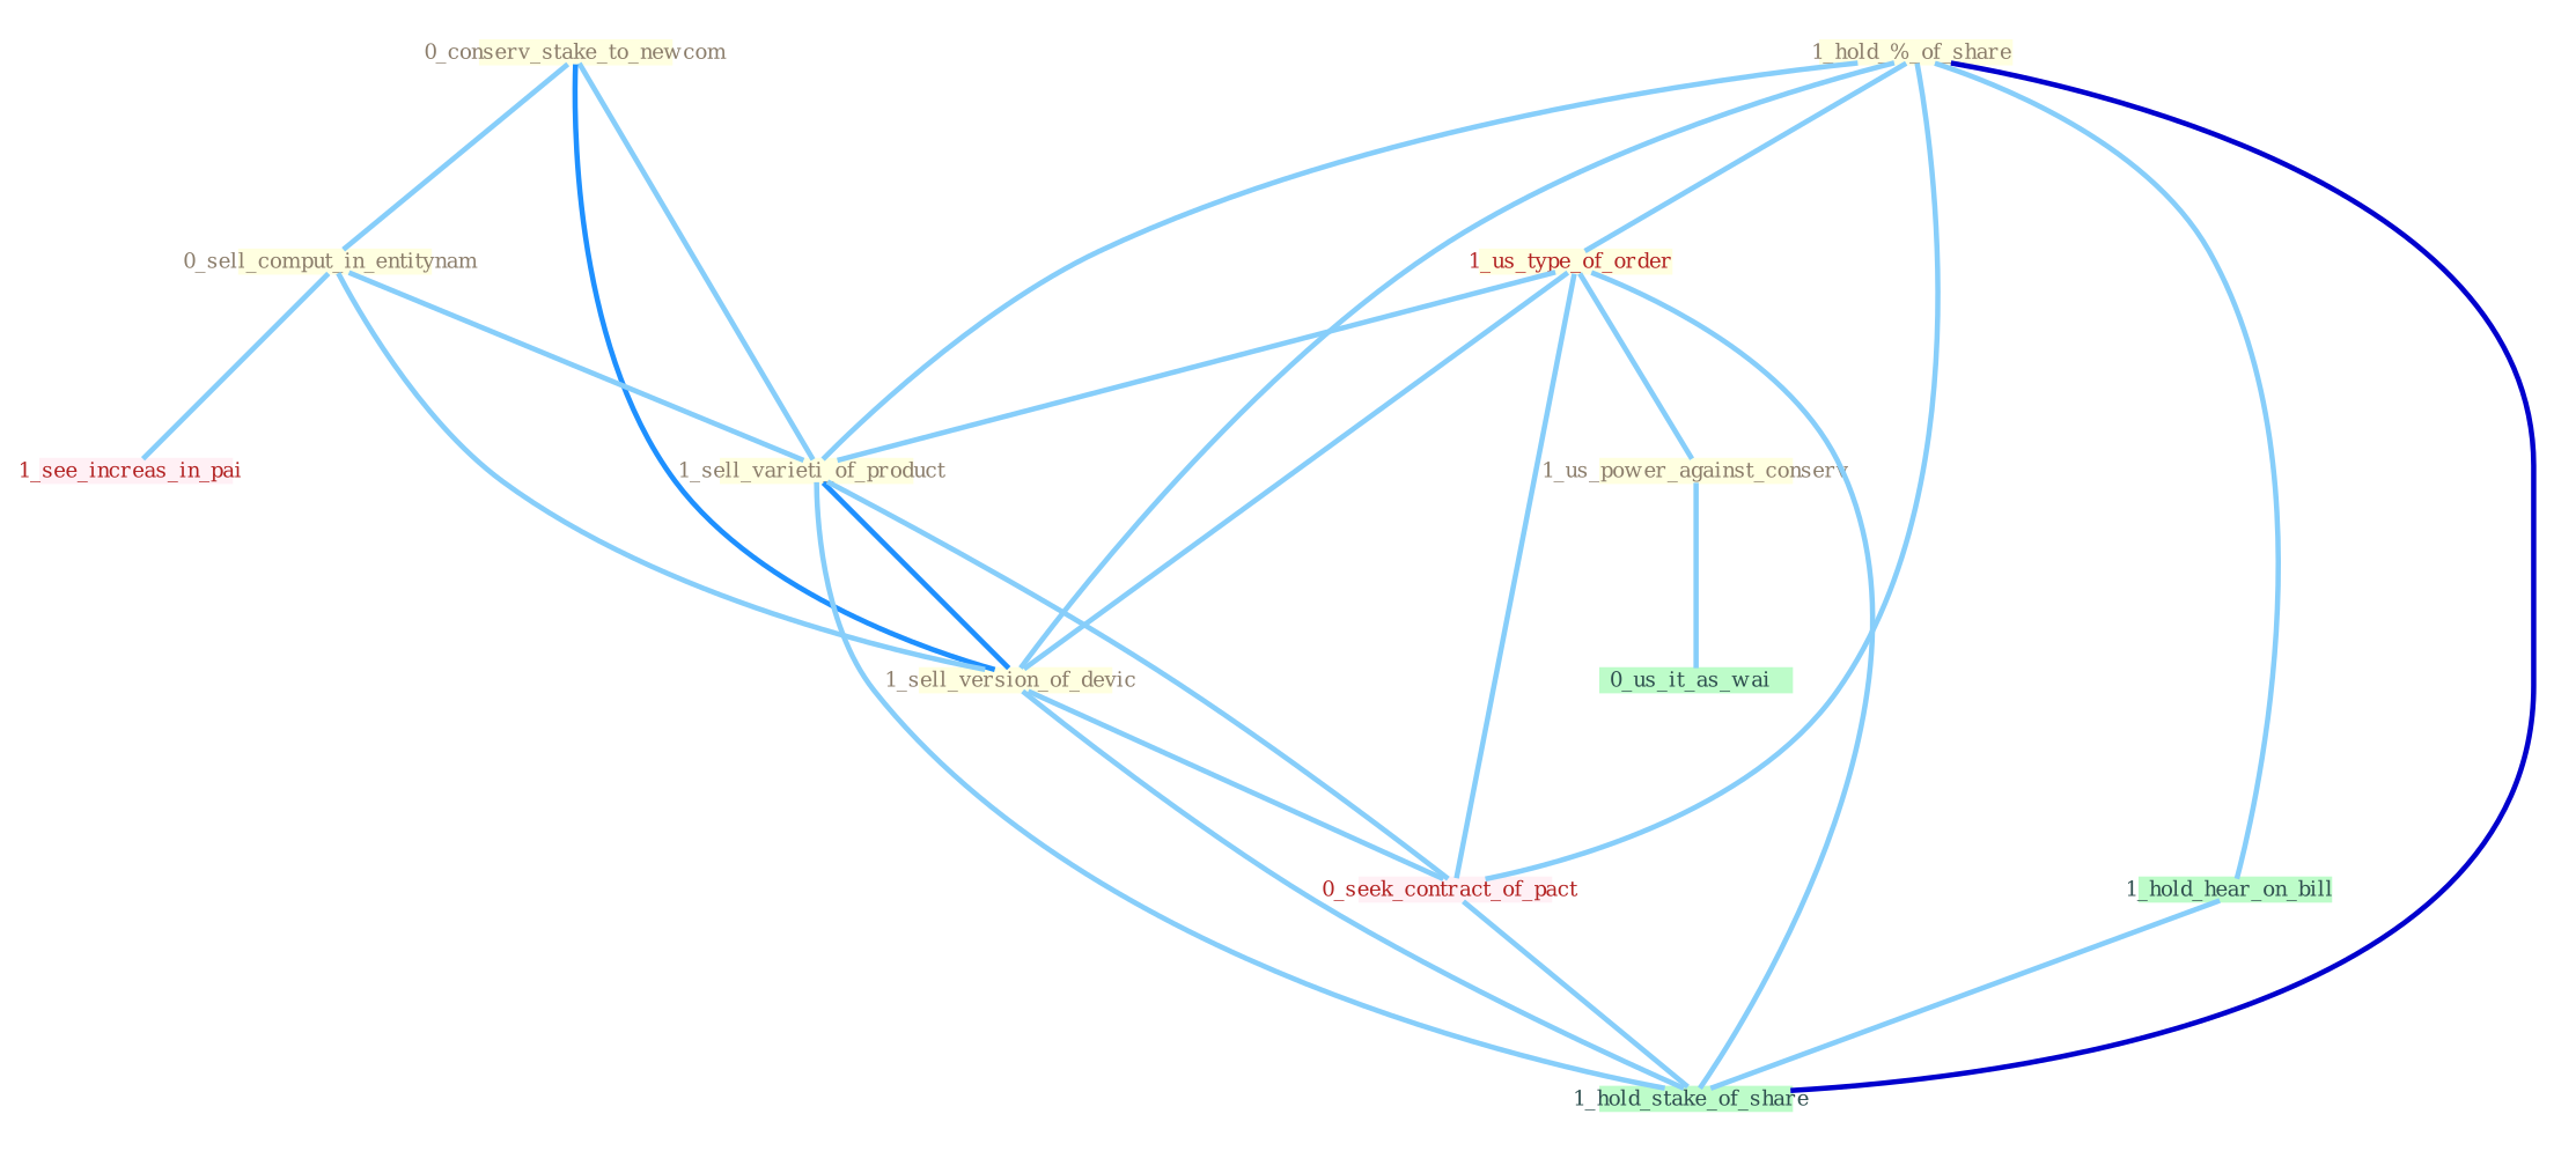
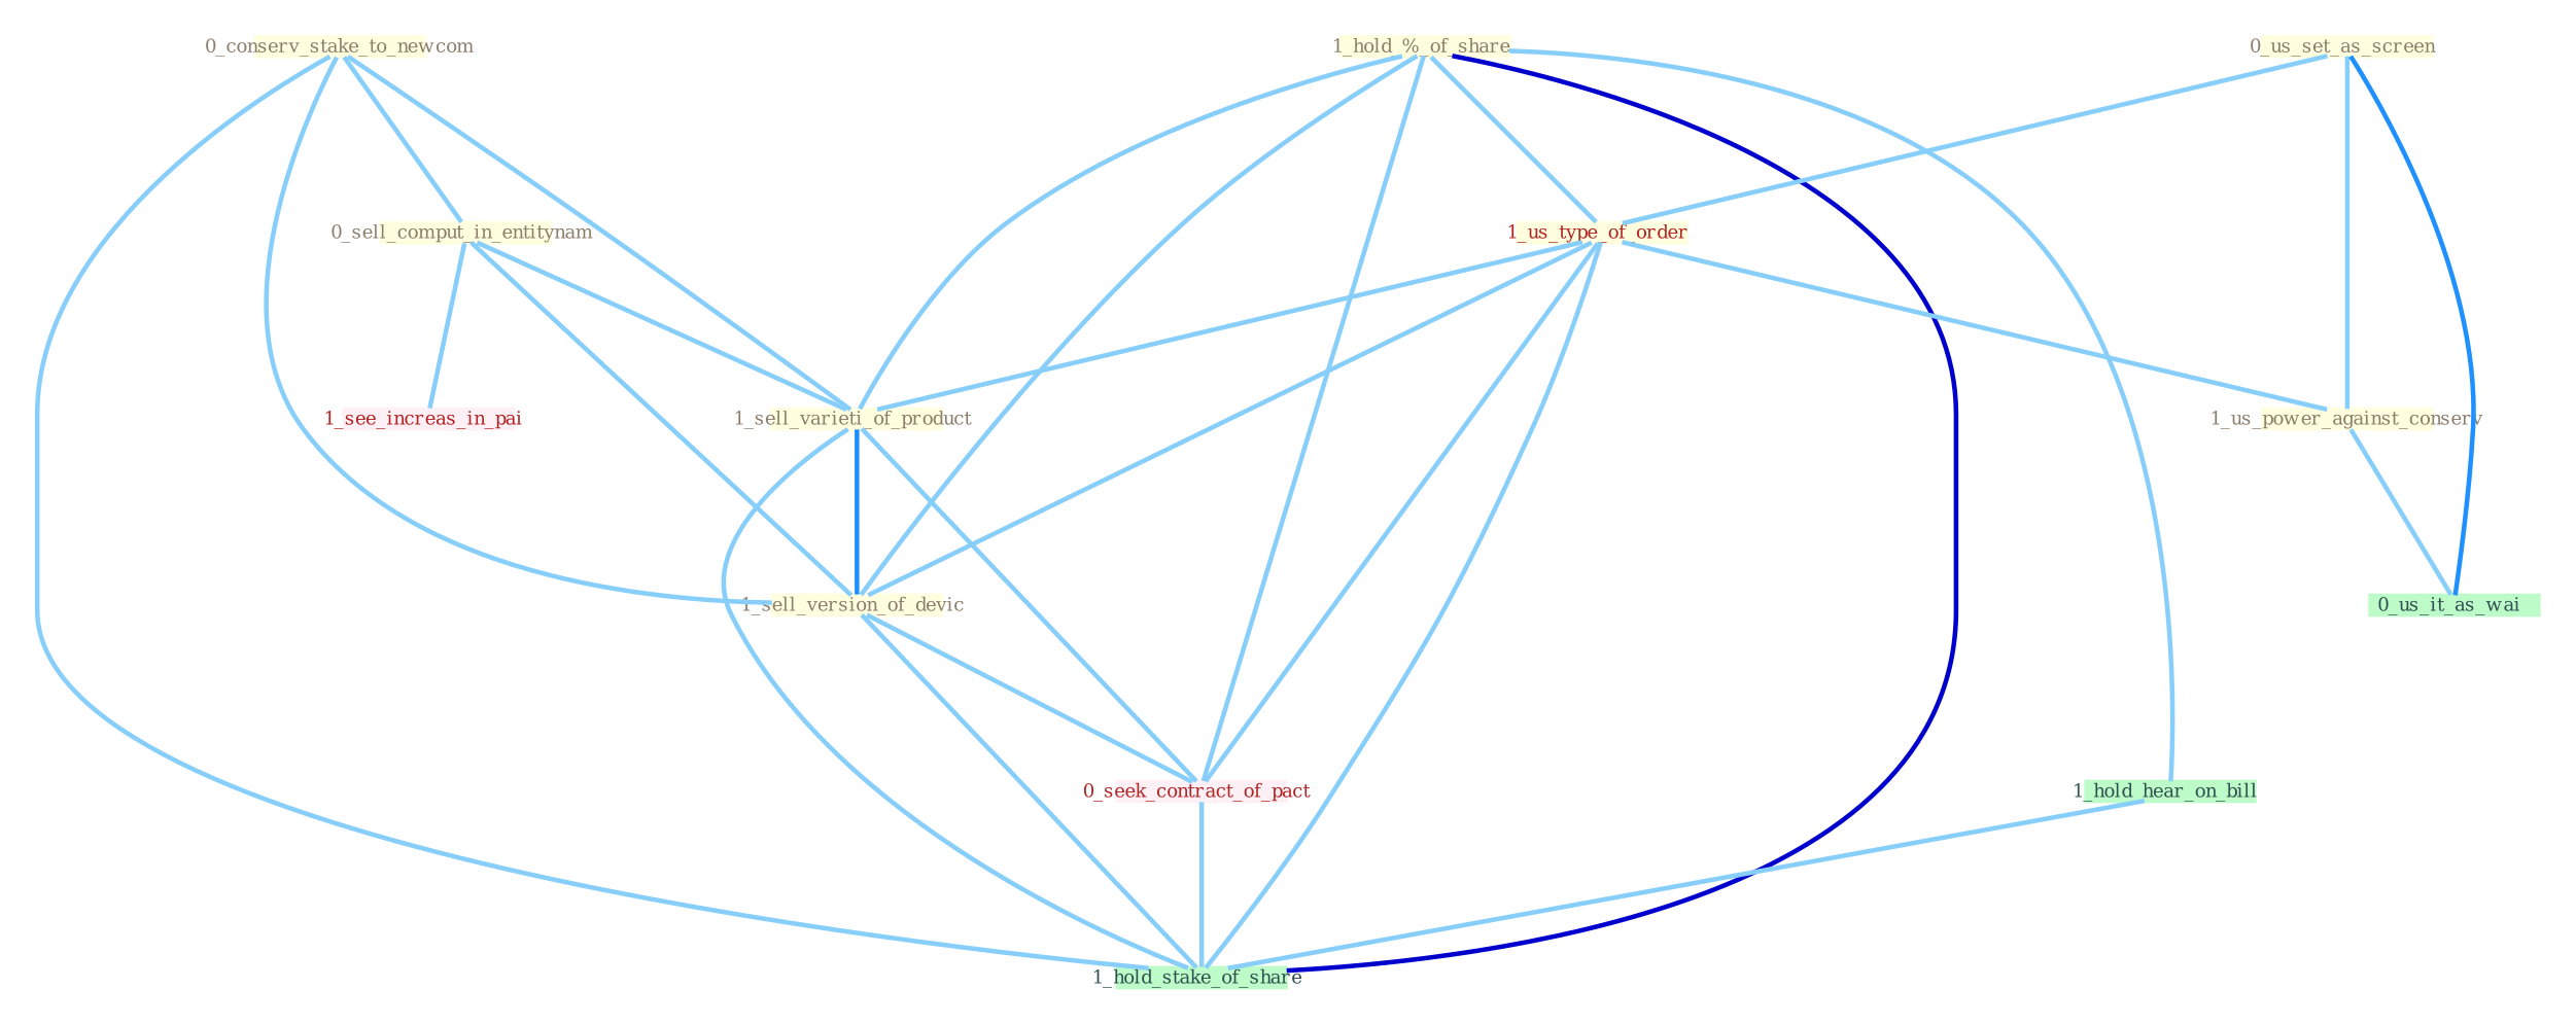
  graph {
    node [color="#ffffe0" fixedsize=true fontcolor="#8b7d6b" fontsize=4 shape=polygon style=filled]
    edge [color="#87cefa" w=1]
    n1 [height=.06 label="0_conserv_stake_to_newcom" width=.5]
    "1_hold_%_of_share " [height=.06 width=.5]
+   "0_us_set_as_screen " [height=.06 width=.5]
    "1_us_type_of_order " [fontcolor="#b22222" height=.06 width=.5]
    n5 [height=.06 label="1_us_power_against_conserv" width=.5]
    "0_sell_comput_in_entitynam " [height=.06 width=.5]
    "1_sell_varieti_of_product " [height=.06 width=.5]
    "1_sell_version_of_devic " [height=.06 width=.5]
    "0_seek_contract_of_pact " [color="#fff0f5" fontcolor="#b22222" height=.06 width=.5]
    "1_see_increas_in_pai " [color="#fff0f5" fontcolor="#b22222" height=.06 width=.5]
    "1_hold_stake_of_share " [color="#BDFCC9" fontcolor="#2f4f4f" height=.06 width=.5]
    "1_hold_hear_on_bill " [color="#BDFCC9" fontcolor="#2f4f4f" height=.06 width=.5]
    "0_us_it_as_wai " [color="#BDFCC9" fontcolor="#2f4f4f" height=.06 width=.5]
    subgraph sub_1 {
      n1
      "1_hold_%_of_share "
+     "0_us_set_as_screen "
      "1_us_type_of_order "
      n5
      "0_sell_comput_in_entitynam "
      "1_sell_varieti_of_product "
      "1_sell_version_of_devic "
    }
    subgraph sub_2 {
      "0_seek_contract_of_pact "
      "1_see_increas_in_pai "
    }
    n1 -- "0_sell_comput_in_entitynam "
    n1 -- "1_sell_varieti_of_product "
-   n1 -- "1_sell_version_of_devic " [color="#1e90ff"]
+   n1 -- "1_sell_version_of_devic "
+   n1 -- "1_hold_stake_of_share "
    "1_hold_%_of_share " -- "1_us_type_of_order "
    "1_hold_%_of_share " -- "1_sell_varieti_of_product "
    "1_hold_%_of_share " -- "1_sell_version_of_devic "
    "1_hold_%_of_share " -- "0_seek_contract_of_pact "
    "1_hold_%_of_share " -- "1_hold_stake_of_share " [color="#0000cd" w=3]
    "1_hold_%_of_share " -- "1_hold_hear_on_bill "
+   "0_us_set_as_screen " -- "1_us_type_of_order "
+   "0_us_set_as_screen " -- n5
+   "0_us_set_as_screen " -- "0_us_it_as_wai " [color="#1e90ff" w=2]
    "1_us_type_of_order " -- n5
    "1_us_type_of_order " -- "1_sell_varieti_of_product "
    "1_us_type_of_order " -- "1_sell_version_of_devic "
    "1_us_type_of_order " -- "0_seek_contract_of_pact "
    "1_us_type_of_order " -- "1_hold_stake_of_share "
    n5 -- "0_us_it_as_wai "
    "0_sell_comput_in_entitynam " -- "1_sell_varieti_of_product "
    "0_sell_comput_in_entitynam " -- "1_sell_version_of_devic "
    "0_sell_comput_in_entitynam " -- "1_see_increas_in_pai "
    "1_sell_varieti_of_product " -- "1_sell_version_of_devic " [color="#1e90ff" w=2]
    "1_sell_varieti_of_product " -- "0_seek_contract_of_pact "
    "1_sell_varieti_of_product " -- "1_hold_stake_of_share "
    "1_sell_version_of_devic " -- "0_seek_contract_of_pact "
    "1_sell_version_of_devic " -- "1_hold_stake_of_share "
    "0_seek_contract_of_pact " -- "1_hold_stake_of_share "
    "1_hold_hear_on_bill " -- "1_hold_stake_of_share "
  }
